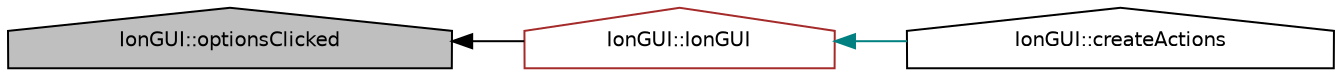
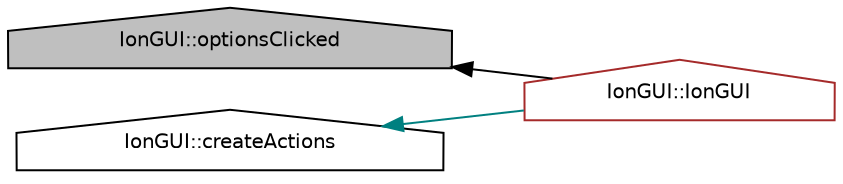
  digraph {
    rankdir=LR
    node [color=black fillcolor=white fontname=Helvetica fontsize=10 shape=house style=filled]
    edge [dir=back fontname=Helvetica fontsize=10 labelfontname=Helvetica labelfontsize=10 style=solid]
    n1 [fillcolor=grey75 fontcolor=black height=0.2 label="IonGUI::optionsClicked" width=0.4]
    n2 [color=brown height=0.2 label="IonGUI::IonGUI" width=0.4]
    n3 [height=0.2 label="IonGUI::createActions" width=0.4]
    n1 -> n2 [color=black]
-   n2 -> n3 [color=teal]
+   n3 -> n2 [color=teal]
  }
